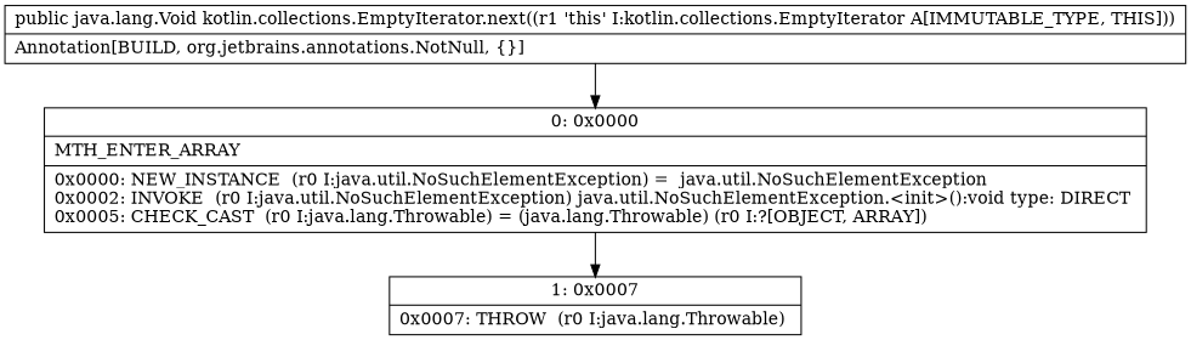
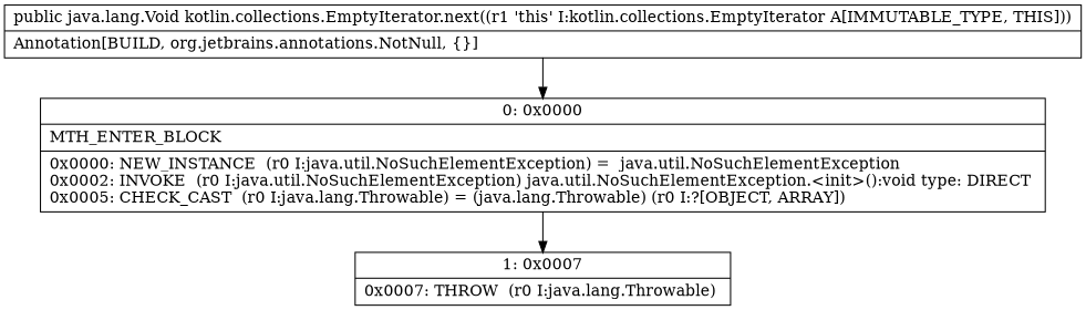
  digraph {
    node [shape=record]
-   n1 [label="{0\:\ 0x0000|MTH_ENTER_ARRAY\l|0x0000: NEW_INSTANCE  (r0 I:java.util.NoSuchElementException) =  java.util.NoSuchElementException \l0x0002: INVOKE  (r0 I:java.util.NoSuchElementException) java.util.NoSuchElementException.\<init\>():void type: DIRECT \l0x0005: CHECK_CAST  (r0 I:java.lang.Throwable) = (java.lang.Throwable) (r0 I:?[OBJECT, ARRAY]) \l}"]
+   n1 [label="{0\:\ 0x0000|MTH_ENTER_BLOCK\l|0x0000: NEW_INSTANCE  (r0 I:java.util.NoSuchElementException) =  java.util.NoSuchElementException \l0x0002: INVOKE  (r0 I:java.util.NoSuchElementException) java.util.NoSuchElementException.\<init\>():void type: DIRECT \l0x0005: CHECK_CAST  (r0 I:java.lang.Throwable) = (java.lang.Throwable) (r0 I:?[OBJECT, ARRAY]) \l}"]
    n2 [label="{1\:\ 0x0007|0x0007: THROW  (r0 I:java.lang.Throwable) \l}"]
    n3 [label="{public java.lang.Void kotlin.collections.EmptyIterator.next((r1 'this' I:kotlin.collections.EmptyIterator A[IMMUTABLE_TYPE, THIS]))  | Annotation[BUILD, org.jetbrains.annotations.NotNull, \{\}]\l}"]
    n1 -> n2
    n3 -> n1
  }
